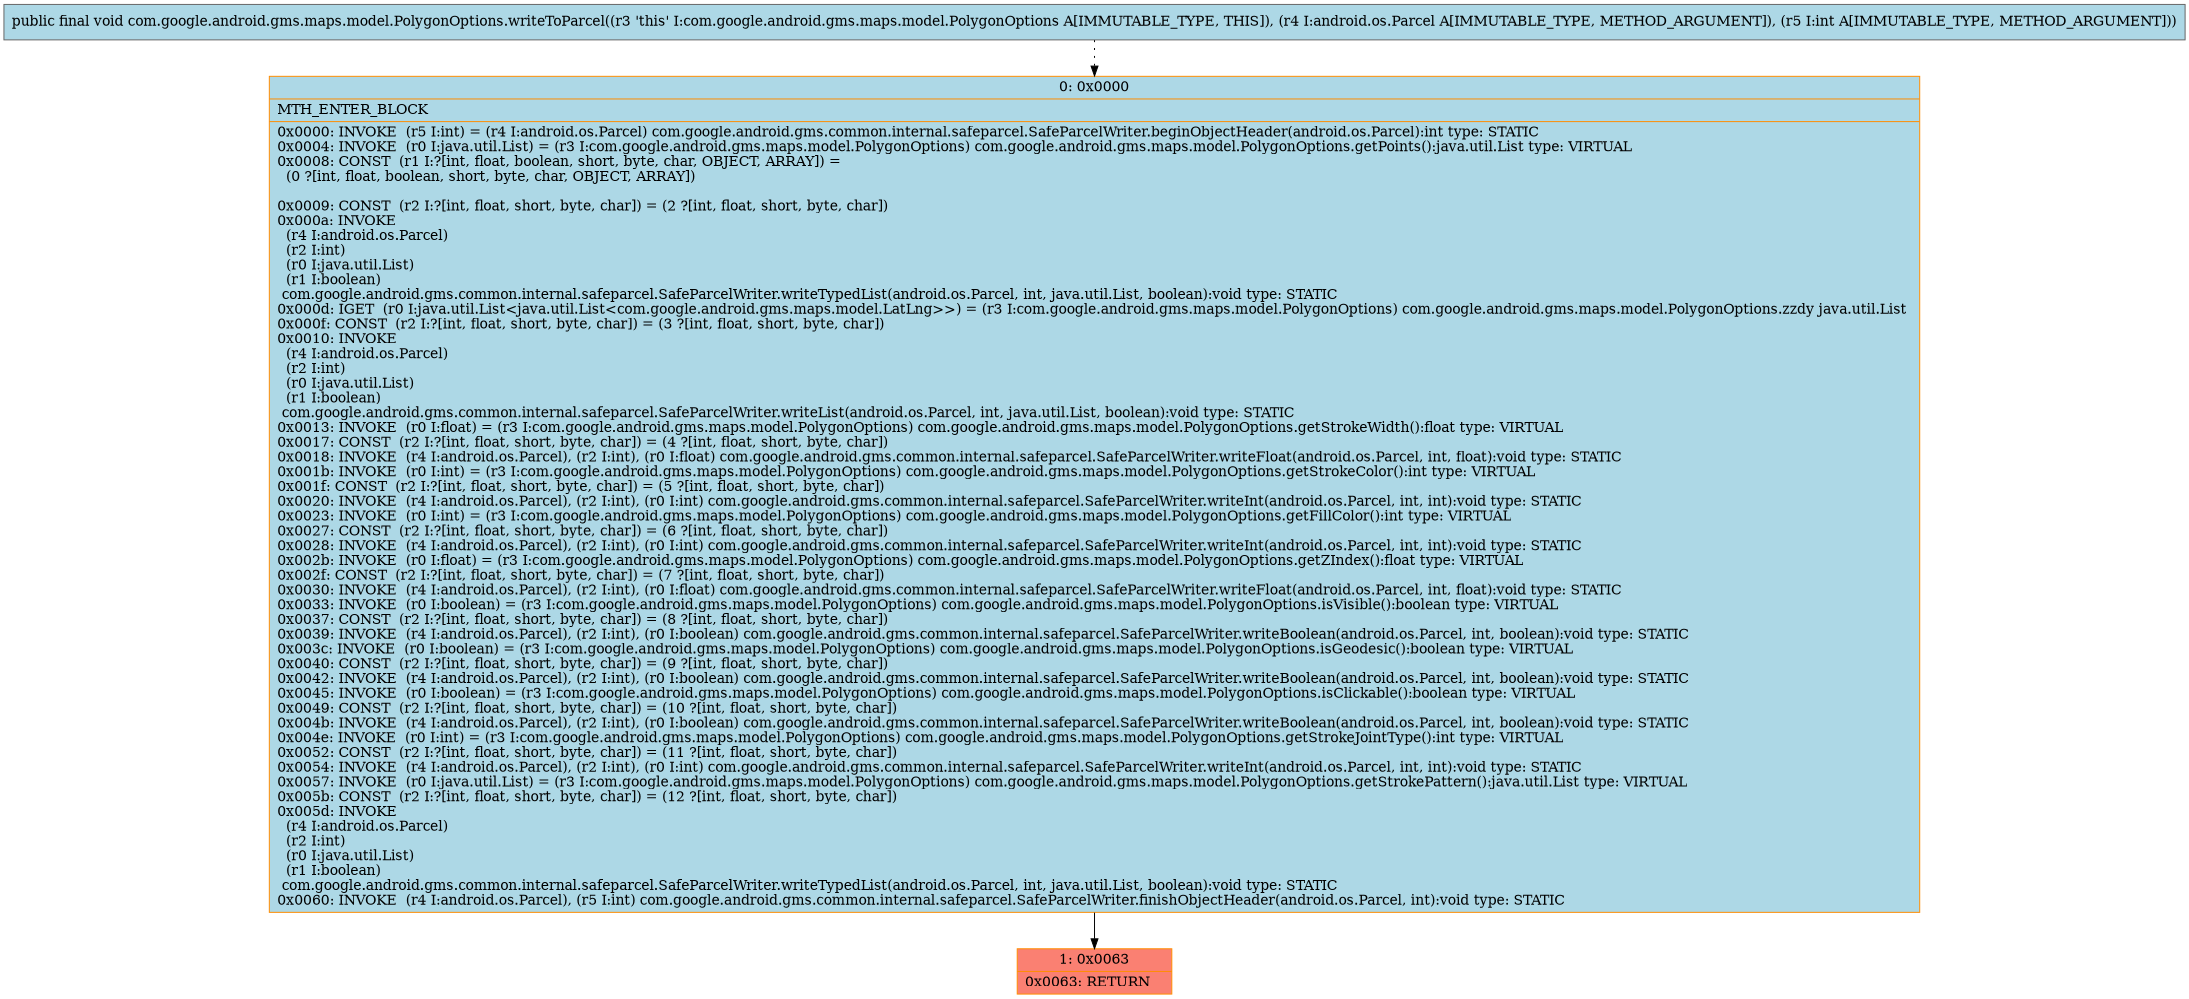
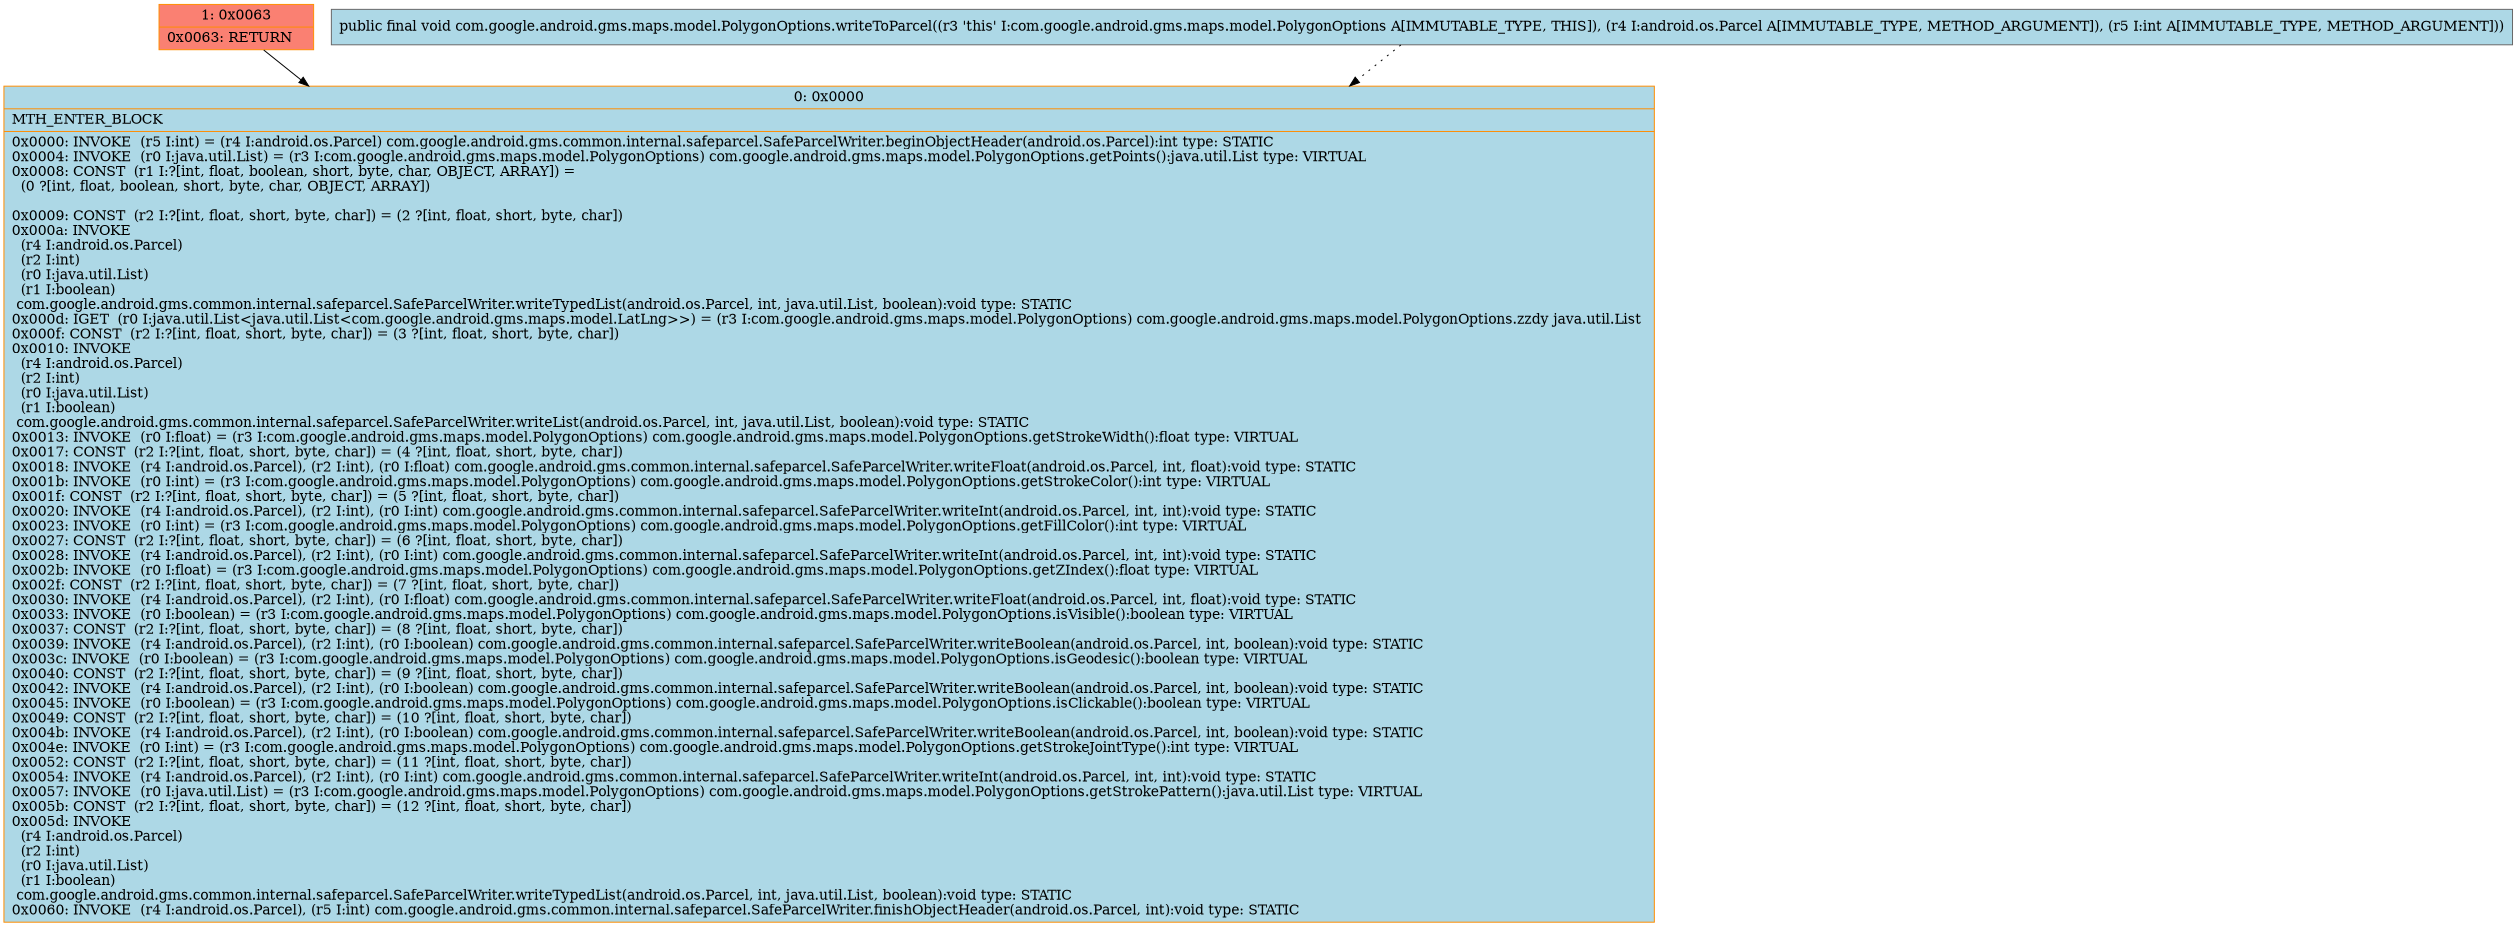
  digraph {
    node [shape=record style=filled fillcolor=lightblue color=darkorange]
    n1 [label="{0\:\ 0x0000|MTH_ENTER_BLOCK\l|0x0000: INVOKE  (r5 I:int) = (r4 I:android.os.Parcel) com.google.android.gms.common.internal.safeparcel.SafeParcelWriter.beginObjectHeader(android.os.Parcel):int type: STATIC \l0x0004: INVOKE  (r0 I:java.util.List) = (r3 I:com.google.android.gms.maps.model.PolygonOptions) com.google.android.gms.maps.model.PolygonOptions.getPoints():java.util.List type: VIRTUAL \l0x0008: CONST  (r1 I:?[int, float, boolean, short, byte, char, OBJECT, ARRAY]) = \l  (0 ?[int, float, boolean, short, byte, char, OBJECT, ARRAY])\l \l0x0009: CONST  (r2 I:?[int, float, short, byte, char]) = (2 ?[int, float, short, byte, char]) \l0x000a: INVOKE  \l  (r4 I:android.os.Parcel)\l  (r2 I:int)\l  (r0 I:java.util.List)\l  (r1 I:boolean)\l com.google.android.gms.common.internal.safeparcel.SafeParcelWriter.writeTypedList(android.os.Parcel, int, java.util.List, boolean):void type: STATIC \l0x000d: IGET  (r0 I:java.util.List\<java.util.List\<com.google.android.gms.maps.model.LatLng\>\>) = (r3 I:com.google.android.gms.maps.model.PolygonOptions) com.google.android.gms.maps.model.PolygonOptions.zzdy java.util.List \l0x000f: CONST  (r2 I:?[int, float, short, byte, char]) = (3 ?[int, float, short, byte, char]) \l0x0010: INVOKE  \l  (r4 I:android.os.Parcel)\l  (r2 I:int)\l  (r0 I:java.util.List)\l  (r1 I:boolean)\l com.google.android.gms.common.internal.safeparcel.SafeParcelWriter.writeList(android.os.Parcel, int, java.util.List, boolean):void type: STATIC \l0x0013: INVOKE  (r0 I:float) = (r3 I:com.google.android.gms.maps.model.PolygonOptions) com.google.android.gms.maps.model.PolygonOptions.getStrokeWidth():float type: VIRTUAL \l0x0017: CONST  (r2 I:?[int, float, short, byte, char]) = (4 ?[int, float, short, byte, char]) \l0x0018: INVOKE  (r4 I:android.os.Parcel), (r2 I:int), (r0 I:float) com.google.android.gms.common.internal.safeparcel.SafeParcelWriter.writeFloat(android.os.Parcel, int, float):void type: STATIC \l0x001b: INVOKE  (r0 I:int) = (r3 I:com.google.android.gms.maps.model.PolygonOptions) com.google.android.gms.maps.model.PolygonOptions.getStrokeColor():int type: VIRTUAL \l0x001f: CONST  (r2 I:?[int, float, short, byte, char]) = (5 ?[int, float, short, byte, char]) \l0x0020: INVOKE  (r4 I:android.os.Parcel), (r2 I:int), (r0 I:int) com.google.android.gms.common.internal.safeparcel.SafeParcelWriter.writeInt(android.os.Parcel, int, int):void type: STATIC \l0x0023: INVOKE  (r0 I:int) = (r3 I:com.google.android.gms.maps.model.PolygonOptions) com.google.android.gms.maps.model.PolygonOptions.getFillColor():int type: VIRTUAL \l0x0027: CONST  (r2 I:?[int, float, short, byte, char]) = (6 ?[int, float, short, byte, char]) \l0x0028: INVOKE  (r4 I:android.os.Parcel), (r2 I:int), (r0 I:int) com.google.android.gms.common.internal.safeparcel.SafeParcelWriter.writeInt(android.os.Parcel, int, int):void type: STATIC \l0x002b: INVOKE  (r0 I:float) = (r3 I:com.google.android.gms.maps.model.PolygonOptions) com.google.android.gms.maps.model.PolygonOptions.getZIndex():float type: VIRTUAL \l0x002f: CONST  (r2 I:?[int, float, short, byte, char]) = (7 ?[int, float, short, byte, char]) \l0x0030: INVOKE  (r4 I:android.os.Parcel), (r2 I:int), (r0 I:float) com.google.android.gms.common.internal.safeparcel.SafeParcelWriter.writeFloat(android.os.Parcel, int, float):void type: STATIC \l0x0033: INVOKE  (r0 I:boolean) = (r3 I:com.google.android.gms.maps.model.PolygonOptions) com.google.android.gms.maps.model.PolygonOptions.isVisible():boolean type: VIRTUAL \l0x0037: CONST  (r2 I:?[int, float, short, byte, char]) = (8 ?[int, float, short, byte, char]) \l0x0039: INVOKE  (r4 I:android.os.Parcel), (r2 I:int), (r0 I:boolean) com.google.android.gms.common.internal.safeparcel.SafeParcelWriter.writeBoolean(android.os.Parcel, int, boolean):void type: STATIC \l0x003c: INVOKE  (r0 I:boolean) = (r3 I:com.google.android.gms.maps.model.PolygonOptions) com.google.android.gms.maps.model.PolygonOptions.isGeodesic():boolean type: VIRTUAL \l0x0040: CONST  (r2 I:?[int, float, short, byte, char]) = (9 ?[int, float, short, byte, char]) \l0x0042: INVOKE  (r4 I:android.os.Parcel), (r2 I:int), (r0 I:boolean) com.google.android.gms.common.internal.safeparcel.SafeParcelWriter.writeBoolean(android.os.Parcel, int, boolean):void type: STATIC \l0x0045: INVOKE  (r0 I:boolean) = (r3 I:com.google.android.gms.maps.model.PolygonOptions) com.google.android.gms.maps.model.PolygonOptions.isClickable():boolean type: VIRTUAL \l0x0049: CONST  (r2 I:?[int, float, short, byte, char]) = (10 ?[int, float, short, byte, char]) \l0x004b: INVOKE  (r4 I:android.os.Parcel), (r2 I:int), (r0 I:boolean) com.google.android.gms.common.internal.safeparcel.SafeParcelWriter.writeBoolean(android.os.Parcel, int, boolean):void type: STATIC \l0x004e: INVOKE  (r0 I:int) = (r3 I:com.google.android.gms.maps.model.PolygonOptions) com.google.android.gms.maps.model.PolygonOptions.getStrokeJointType():int type: VIRTUAL \l0x0052: CONST  (r2 I:?[int, float, short, byte, char]) = (11 ?[int, float, short, byte, char]) \l0x0054: INVOKE  (r4 I:android.os.Parcel), (r2 I:int), (r0 I:int) com.google.android.gms.common.internal.safeparcel.SafeParcelWriter.writeInt(android.os.Parcel, int, int):void type: STATIC \l0x0057: INVOKE  (r0 I:java.util.List) = (r3 I:com.google.android.gms.maps.model.PolygonOptions) com.google.android.gms.maps.model.PolygonOptions.getStrokePattern():java.util.List type: VIRTUAL \l0x005b: CONST  (r2 I:?[int, float, short, byte, char]) = (12 ?[int, float, short, byte, char]) \l0x005d: INVOKE  \l  (r4 I:android.os.Parcel)\l  (r2 I:int)\l  (r0 I:java.util.List)\l  (r1 I:boolean)\l com.google.android.gms.common.internal.safeparcel.SafeParcelWriter.writeTypedList(android.os.Parcel, int, java.util.List, boolean):void type: STATIC \l0x0060: INVOKE  (r4 I:android.os.Parcel), (r5 I:int) com.google.android.gms.common.internal.safeparcel.SafeParcelWriter.finishObjectHeader(android.os.Parcel, int):void type: STATIC \l}"]
    n2 [label="{1\:\ 0x0063|0x0063: RETURN   \l}" fillcolor=salmon]
    n3 [label="{public final void com.google.android.gms.maps.model.PolygonOptions.writeToParcel((r3 'this' I:com.google.android.gms.maps.model.PolygonOptions A[IMMUTABLE_TYPE, THIS]), (r4 I:android.os.Parcel A[IMMUTABLE_TYPE, METHOD_ARGUMENT]), (r5 I:int A[IMMUTABLE_TYPE, METHOD_ARGUMENT])) }" color=gray40]
-   n1 -> n2 [style=solid]
+   n2 -> n1 [style=solid]
    n3 -> n1 [style=dotted]
  }
